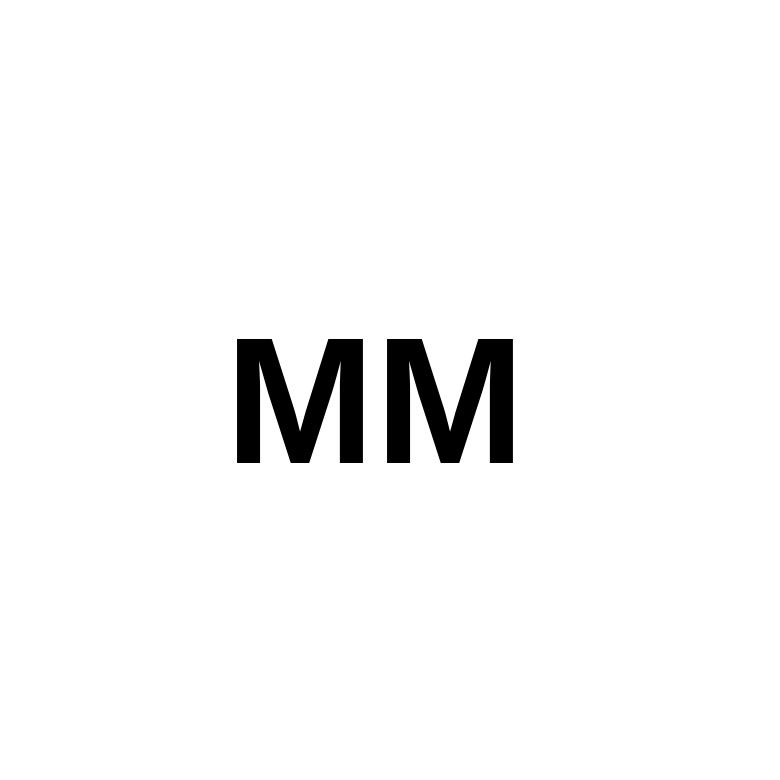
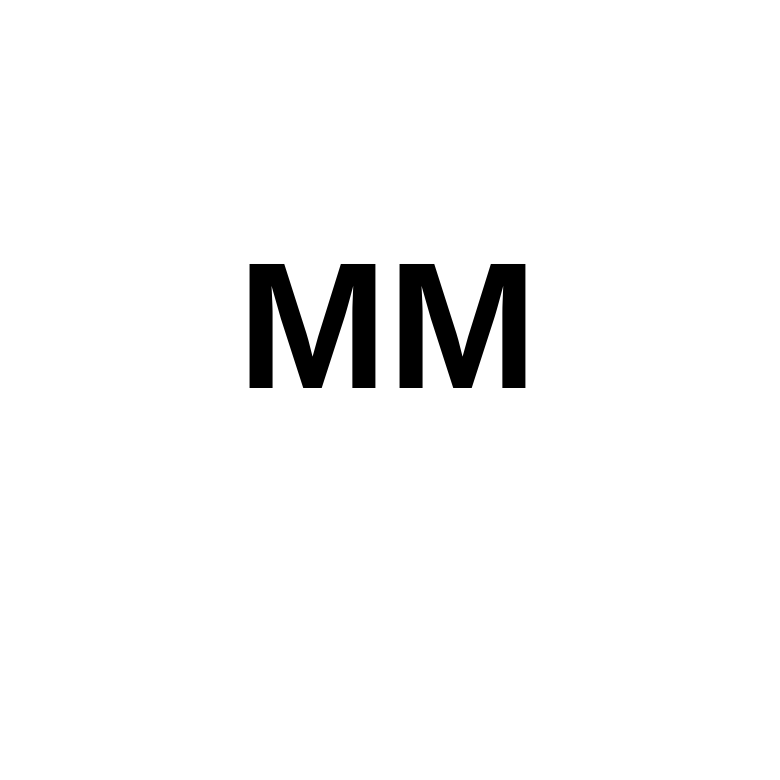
  <mxCell id="0" />
  <mxCell id="1" parent="0" />
  <mxCell id="2" value="" style="whiteSpace=wrap;html=1;aspect=fixed;fillColor=none;strokeColor=none;" vertex="1" parent="1"><mxGeometry x="20" y="20" width="270" height="270" as="geometry" /></mxCell>
- <mxCell id="3" value="&lt;h1&gt;&lt;font style=&quot;font-size: 72px; color: rgb(0, 0, 0);&quot; face=&quot;Helvetica&quot;&gt;MM&lt;/font&gt;&lt;/h1&gt;" style="text;html=1;align=center;verticalAlign=middle;whiteSpace=wrap;rounded=0;strokeColor=none;" vertex="1" parent="1"><mxGeometry x="25" y="90" width="250" height="140" as="geometry" /></mxCell>
+ <mxCell id="3" value="&lt;h1&gt;&lt;font style=&quot;font-size: 72px; color: rgb(0, 0, 0);&quot; face=&quot;Helvetica&quot;&gt;MM&lt;/font&gt;&lt;/h1&gt;" style="text;html=1;align=center;verticalAlign=middle;whiteSpace=wrap;rounded=0;strokeColor=none;" vertex="1" parent="1"><mxGeometry x="30" y="60" width="250" height="140" as="geometry" /></mxCell>
